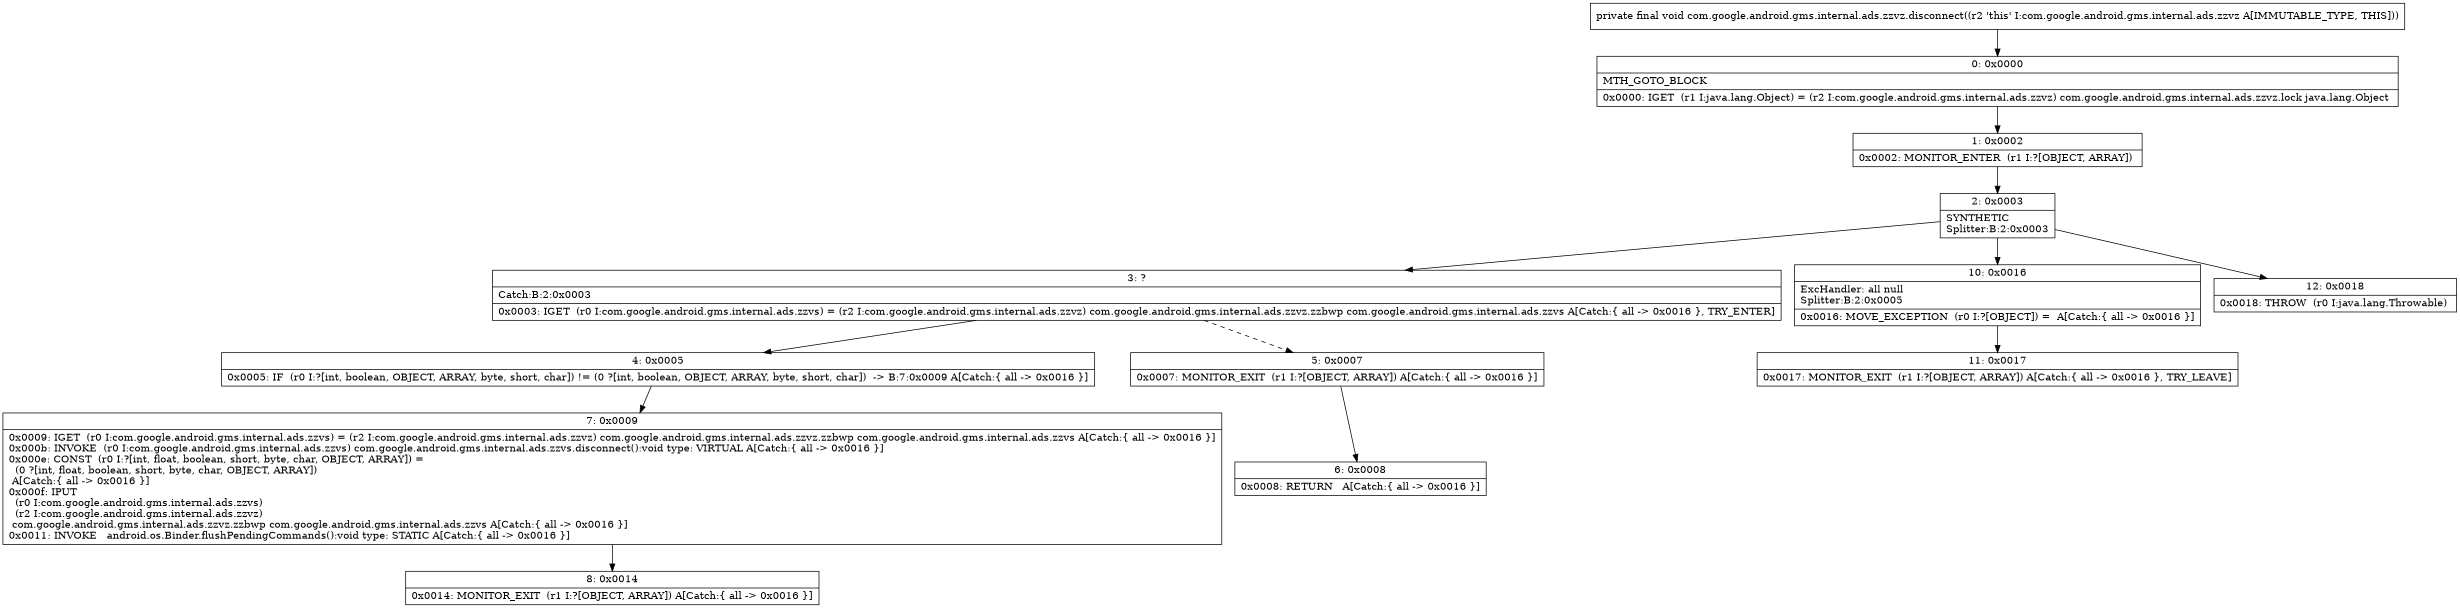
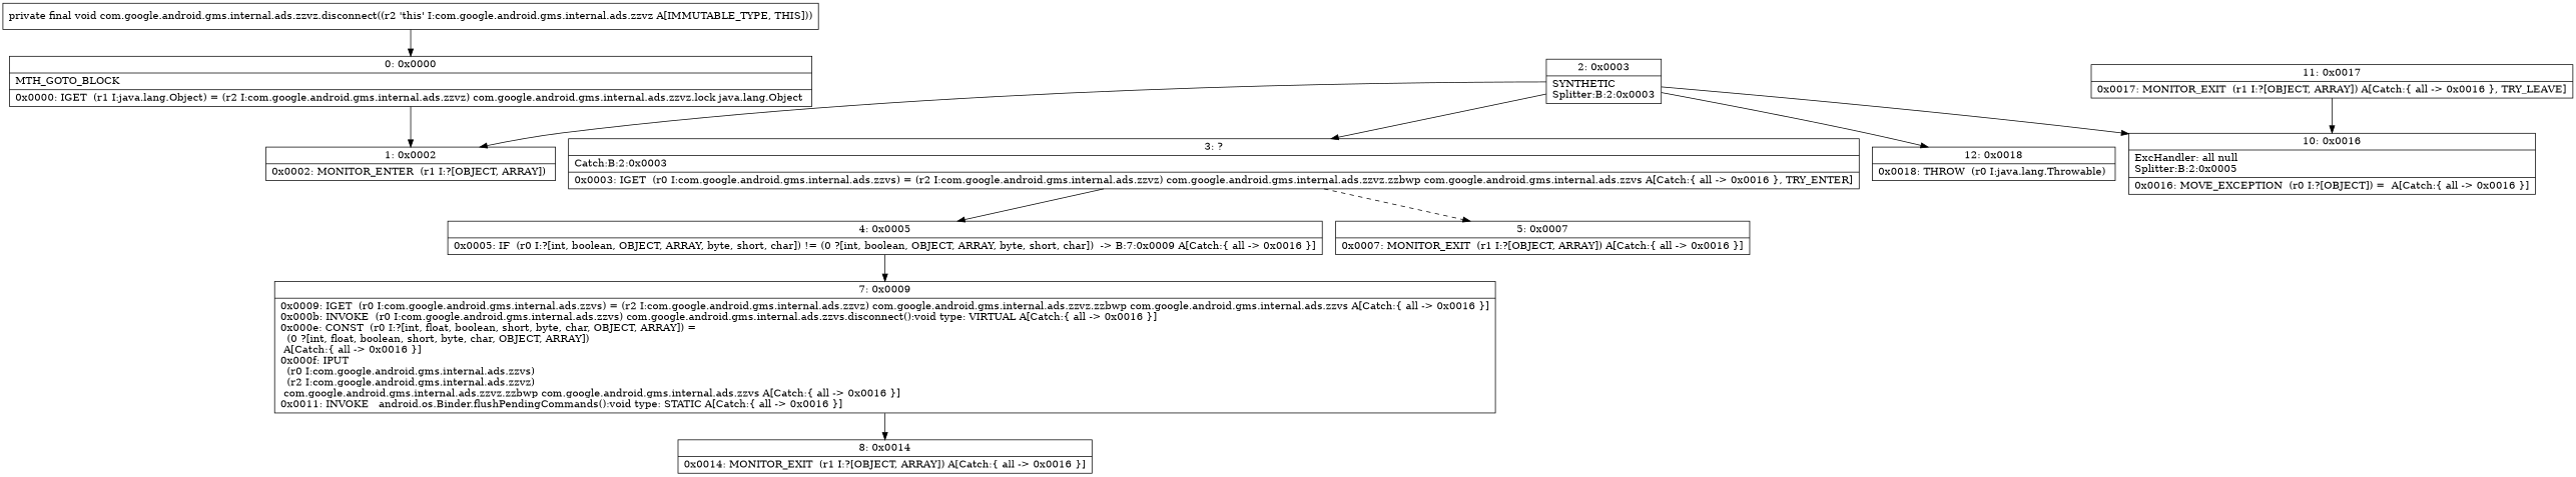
  digraph {
    node [shape=record]
    n1 [label="{0\:\ 0x0000|MTH_GOTO_BLOCK\l|0x0000: IGET  (r1 I:java.lang.Object) = (r2 I:com.google.android.gms.internal.ads.zzvz) com.google.android.gms.internal.ads.zzvz.lock java.lang.Object \l}"]
    n2 [label="{1\:\ 0x0002|0x0002: MONITOR_ENTER  (r1 I:?[OBJECT, ARRAY]) \l}"]
    n3 [label="{2\:\ 0x0003|SYNTHETIC\lSplitter:B:2:0x0003\l}"]
    n4 [label="{3\:\ ?|Catch:B:2:0x0003\l|0x0003: IGET  (r0 I:com.google.android.gms.internal.ads.zzvs) = (r2 I:com.google.android.gms.internal.ads.zzvz) com.google.android.gms.internal.ads.zzvz.zzbwp com.google.android.gms.internal.ads.zzvs A[Catch:\{ all \-\> 0x0016 \}, TRY_ENTER]\l}"]
    n5 [label="{10\:\ 0x0016|ExcHandler: all null\lSplitter:B:2:0x0005\l|0x0016: MOVE_EXCEPTION  (r0 I:?[OBJECT]) =  A[Catch:\{ all \-\> 0x0016 \}]\l}"]
    n6 [label="{12\:\ 0x0018|0x0018: THROW  (r0 I:java.lang.Throwable) \l}"]
    n7 [label="{4\:\ 0x0005|0x0005: IF  (r0 I:?[int, boolean, OBJECT, ARRAY, byte, short, char]) != (0 ?[int, boolean, OBJECT, ARRAY, byte, short, char])  \-\> B:7:0x0009 A[Catch:\{ all \-\> 0x0016 \}]\l}"]
    n8 [label="{5\:\ 0x0007|0x0007: MONITOR_EXIT  (r1 I:?[OBJECT, ARRAY]) A[Catch:\{ all \-\> 0x0016 \}]\l}"]
    n9 [label="{11\:\ 0x0017|0x0017: MONITOR_EXIT  (r1 I:?[OBJECT, ARRAY]) A[Catch:\{ all \-\> 0x0016 \}, TRY_LEAVE]\l}"]
    n10 [label="{7\:\ 0x0009|0x0009: IGET  (r0 I:com.google.android.gms.internal.ads.zzvs) = (r2 I:com.google.android.gms.internal.ads.zzvz) com.google.android.gms.internal.ads.zzvz.zzbwp com.google.android.gms.internal.ads.zzvs A[Catch:\{ all \-\> 0x0016 \}]\l0x000b: INVOKE  (r0 I:com.google.android.gms.internal.ads.zzvs) com.google.android.gms.internal.ads.zzvs.disconnect():void type: VIRTUAL A[Catch:\{ all \-\> 0x0016 \}]\l0x000e: CONST  (r0 I:?[int, float, boolean, short, byte, char, OBJECT, ARRAY]) = \l  (0 ?[int, float, boolean, short, byte, char, OBJECT, ARRAY])\l A[Catch:\{ all \-\> 0x0016 \}]\l0x000f: IPUT  \l  (r0 I:com.google.android.gms.internal.ads.zzvs)\l  (r2 I:com.google.android.gms.internal.ads.zzvz)\l com.google.android.gms.internal.ads.zzvz.zzbwp com.google.android.gms.internal.ads.zzvs A[Catch:\{ all \-\> 0x0016 \}]\l0x0011: INVOKE   android.os.Binder.flushPendingCommands():void type: STATIC A[Catch:\{ all \-\> 0x0016 \}]\l}"]
-   n11 [label="{6\:\ 0x0008|0x0008: RETURN   A[Catch:\{ all \-\> 0x0016 \}]\l}"]
    n12 [label="{8\:\ 0x0014|0x0014: MONITOR_EXIT  (r1 I:?[OBJECT, ARRAY]) A[Catch:\{ all \-\> 0x0016 \}]\l}"]
    n13 [label="{private final void com.google.android.gms.internal.ads.zzvz.disconnect((r2 'this' I:com.google.android.gms.internal.ads.zzvz A[IMMUTABLE_TYPE, THIS])) }"]
    n1 -> n2
-   n2 -> n3
+   n3 -> n2
    n3 -> n4
    n3 -> n5
    n3 -> n6
    n4 -> n7
    n4 -> n8 [style=dashed]
-   n5 -> n9
+   n9 -> n5
    n7 -> n10
-   n8 -> n11
    n10 -> n12
    n13 -> n1
  }
